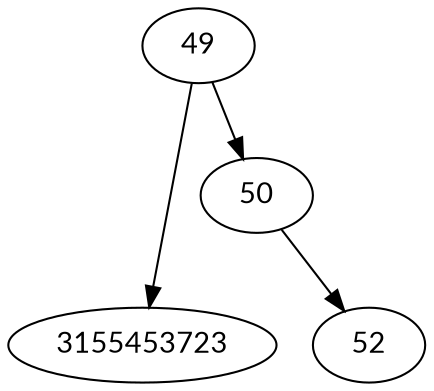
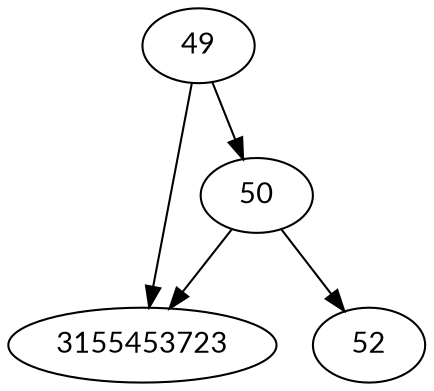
  strict digraph {
    fontname=Lato
    node [fontname=Lato]
    edge [fontname=Lato]
    49
    50
    3155453723
    52
    49 -> 50
    49 -> 3155453723
+   50 -> 3155453723
    50 -> 52
  }
